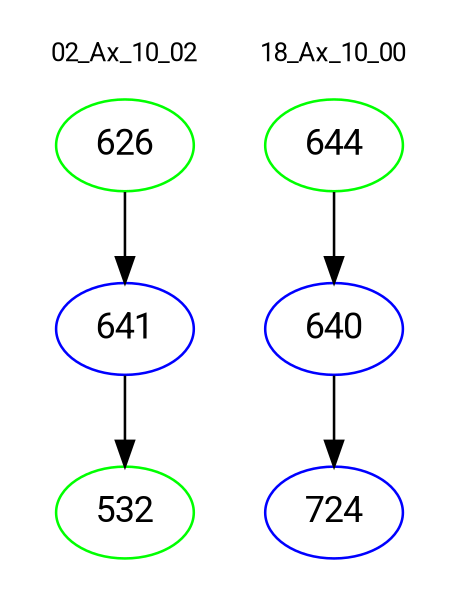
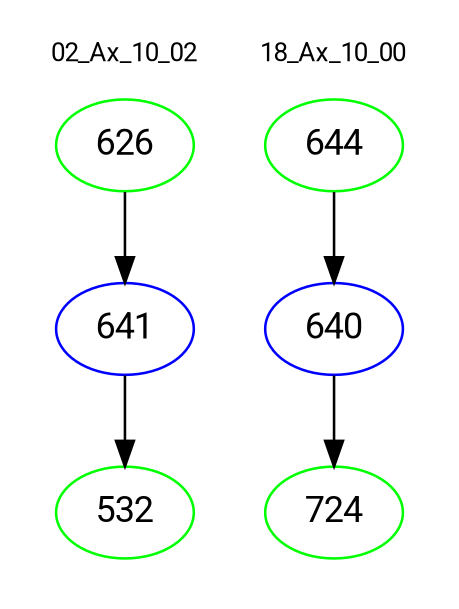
  digraph {
    fontname=Roboto
    node [color=green fontname=Roboto]
    edge [color=black fontname=Roboto]
    n1 [label=626]
    n2 [color=blue label=641]
    n3 [label=532]
    n4 [label=644]
    n5 [color=blue label=640]
-   n6 [color=blue label=724]
+   n6 [label=724]
    subgraph cluster_1 {
      color=white
      fontsize=10
      label="02_Ax_10_02"
      n1
      n2
      n3
    }
    subgraph cluster_2 {
      color=white
      fontsize=10
      label="18_Ax_10_00"
      n4
      n5
      n6
    }
    n1 -> n2
    n2 -> n3
    n4 -> n5
    n5 -> n6
  }
